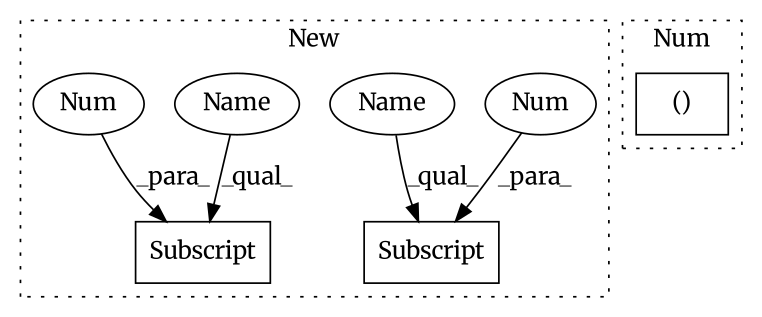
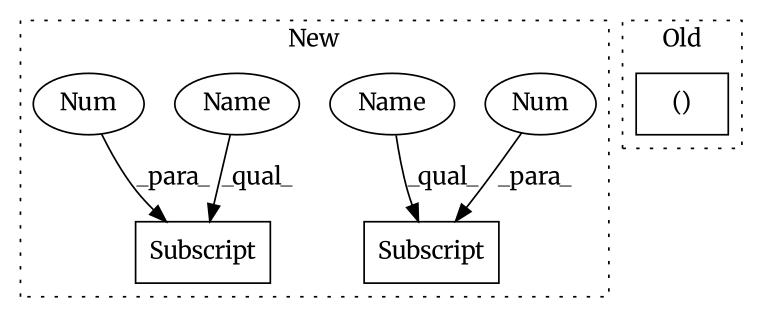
  digraph {
    fontname=Merriweather
    node [a=63 l="21,0" shape=ellipse fontname=Merriweather]
    edge [fontname=Merriweather]
    n1 [label=Subscript s="1704,0" shape=box]
    n2 [a=76 l=1 label=Num s=1723]
    n3 [label=Subscript s="1472,0" shape=box]
    n4 [a=76 l=1 label=Num s=1491]
    n5 [a=87 l=18 label=Name s=1704]
    n6 [a=87 l=18 label=Name s=1472]
    n7 [a=54 l=30 label="()" s=2056 shape=box]
    subgraph cluster_1 {
      label=New
      style=dotted
      n1
      n2
      n3
      n4
      n5
      n6
    }
    subgraph cluster_2 {
-     label=Num
+     label=Old
      style=dotted
      n7
    }
    n2 -> n1 [label=_para_]
    n4 -> n3 [label=_para_]
    n5 -> n1 [label=_qual_]
    n6 -> n3 [label=_qual_]
  }
